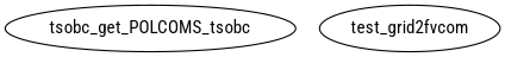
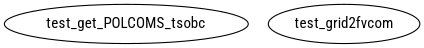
  digraph {
    fontname="Roboto Condensed"
    node [fontname="Roboto Condensed"]
-   test_get_POLCOMS_tsobc [label=tsobc_get_POLCOMS_tsobc]
+   test_get_POLCOMS_tsobc
    test_grid2fvcom
  }
